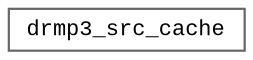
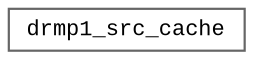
  digraph {
    rankdir=LR
    fontname="Liberation Mono"
-   n1 [color=grey40 fillcolor=white fontname="Liberation Mono" fontsize=10 height=0.2 label=drmp3_src_cache shape=box style=filled width=0.4]
+   n1 [color=grey40 fillcolor=white fontname="Liberation Mono" fontsize=10 height=0.2 label=drmp1_src_cache shape=box style=filled width=0.4]
  }
